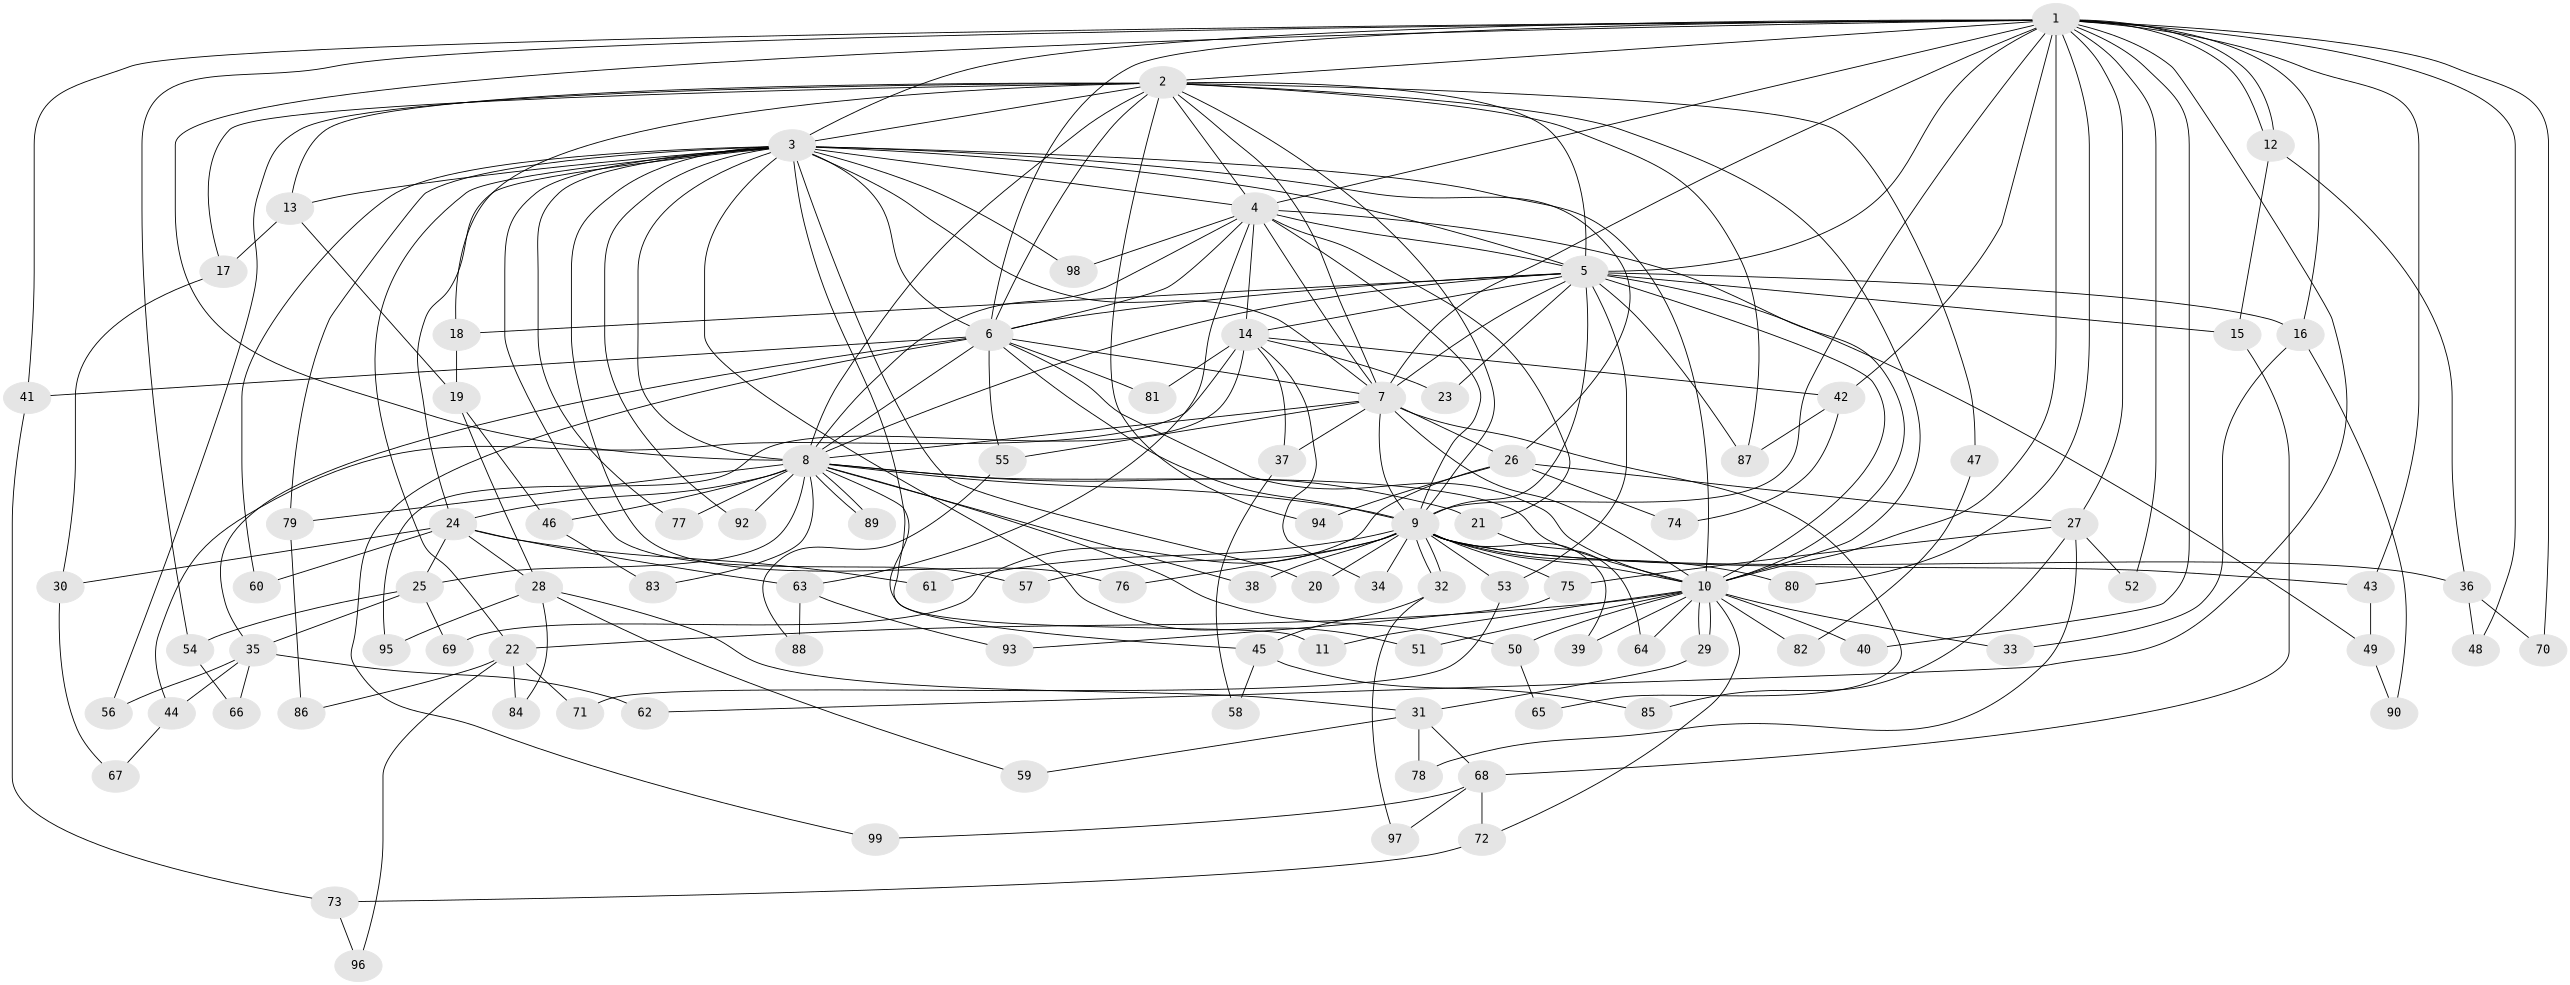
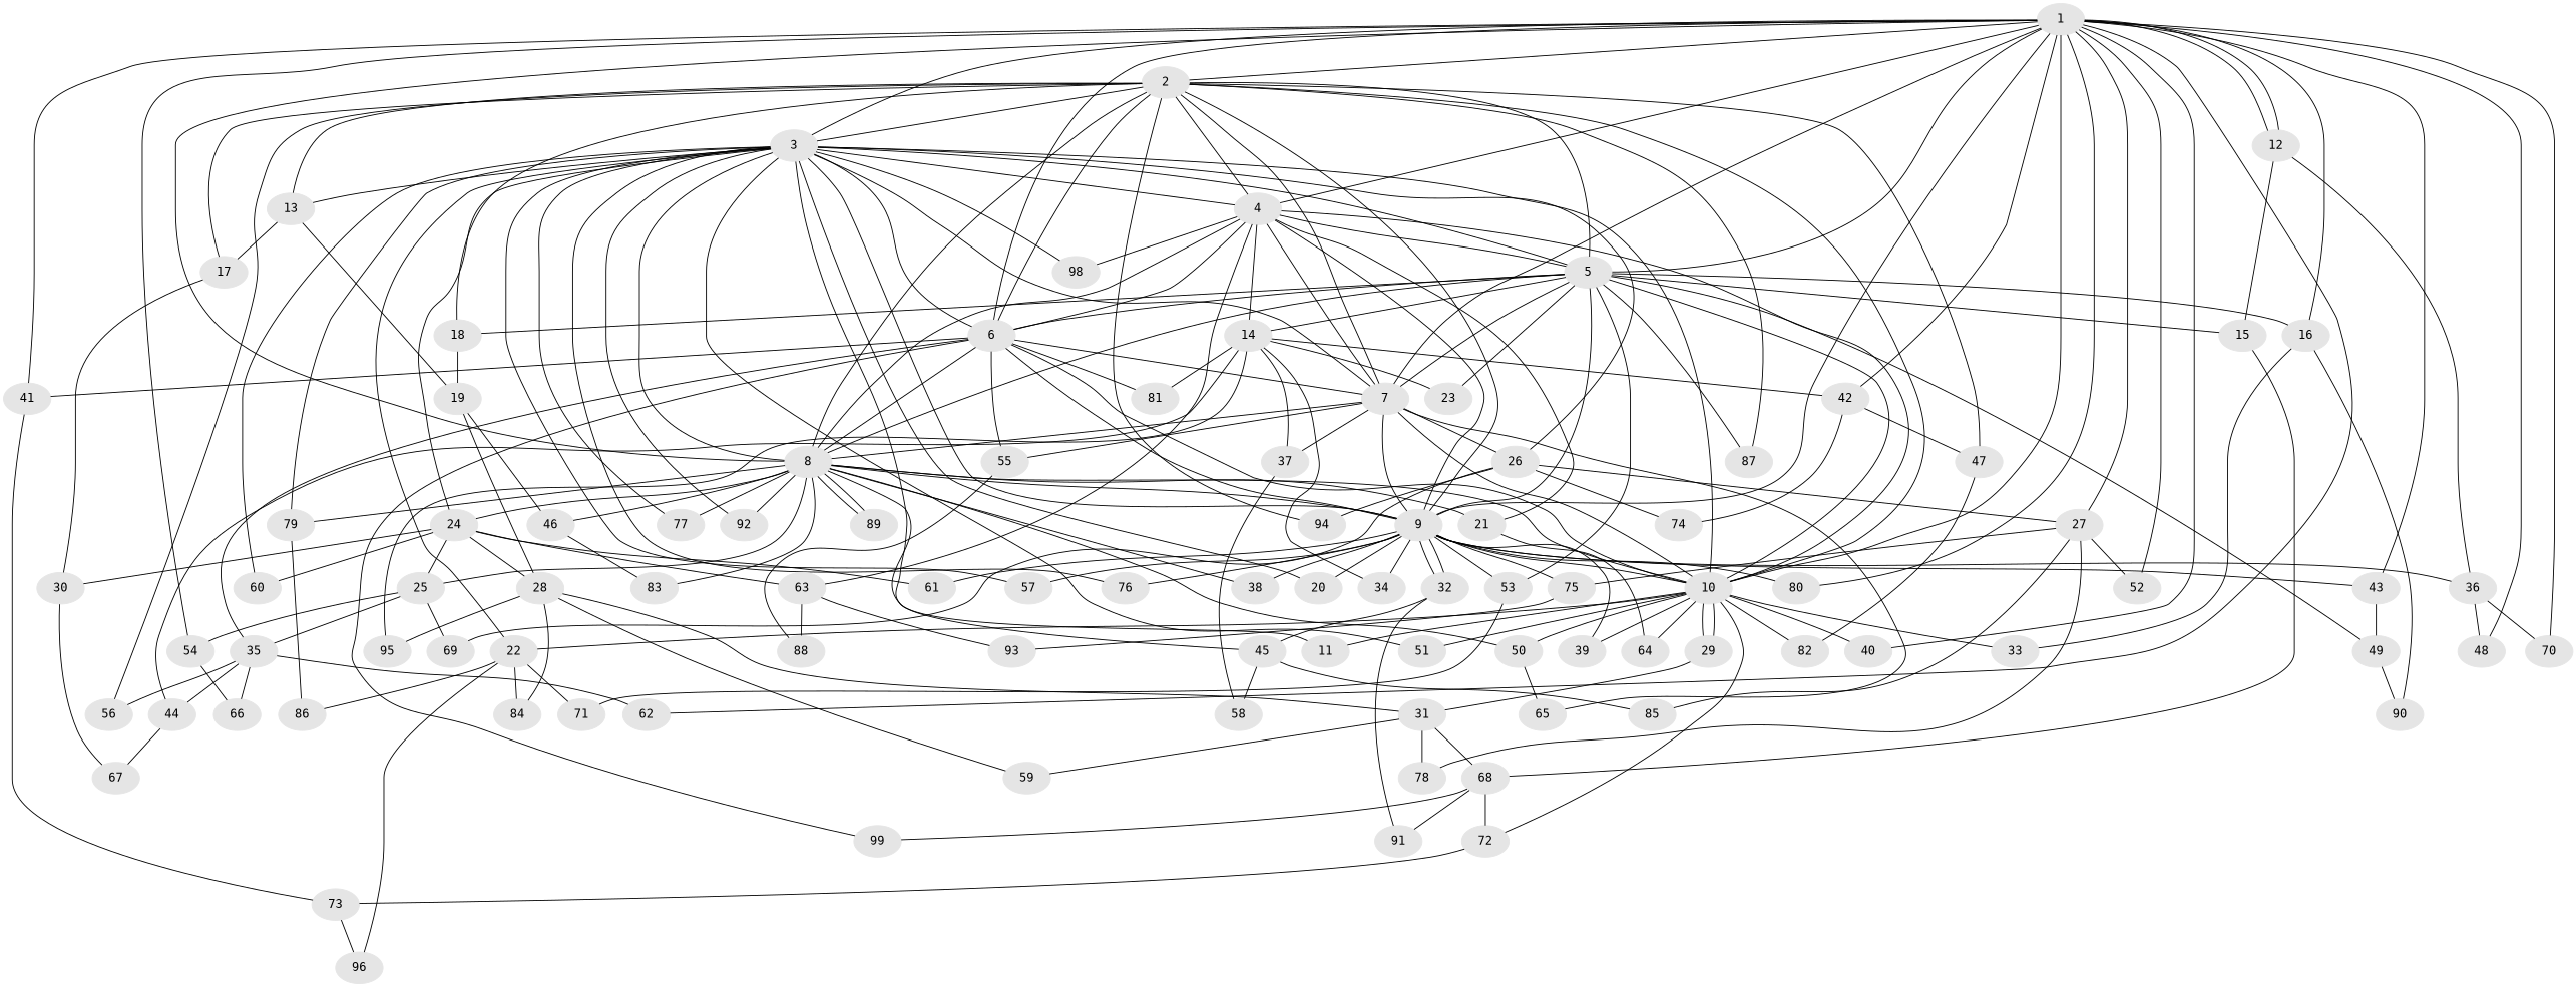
  graph {
    fontname="DejaVu Sans Mono"
    node [color=gray90 fontname="DejaVu Sans Mono" style=filled]
    edge [fontname="DejaVu Sans Mono"]
    1
    2
    3
    4
    5
    6
    7
    8
    9
    10
    12
    16
    27
    40
    41
    42
    43
    48
    52
    54
    62
    70
    80
    13
    17
    18
    47
    56
    87
    94
    20
    22
    24
    26
    45
    51
    57
    60
    76
    77
    79
    92
    98
    14
    21
    63
    15
    23
    49
    53
    35
    55
    81
    n54 [label=99]
    37
    65
    11
    25
    38
    46
    50
    83
    89
    32
    34
    36
    39
    61
    75
    29
    33
    64
    72
    82
    90
    78
    85
    73
    74
    66
    19
    30
    71
    84
    86
    96
    28
    69
    58
    44
    95
    88
    93
    68
-   97
+   97 [label=91]
    31
    67
    59
    1 -- 2
    1 -- 3
    1 -- 4
    1 -- 5
    1 -- 6
    1 -- 7
    1 -- 8
    1 -- 9
    1 -- 10
    1 -- 12
    1 -- 12
    1 -- 16
    1 -- 27
    1 -- 40
    1 -- 41
    1 -- 42
    1 -- 43
    1 -- 48
    1 -- 52
    1 -- 54
    1 -- 62
    1 -- 70
    1 -- 80
    2 -- 3
    2 -- 4
    2 -- 5
    2 -- 6
    2 -- 7
    2 -- 8
    2 -- 9
    2 -- 10
    2 -- 13
    2 -- 17
    2 -- 18
    2 -- 47
    2 -- 56
    2 -- 87
    2 -- 94
    3 -- 4
    3 -- 5
    3 -- 6
    3 -- 7
    3 -- 8
+   3 -- 9
    3 -- 10
    3 -- 13
    3 -- 20
    3 -- 22
    3 -- 24
    3 -- 26
    3 -- 45
    3 -- 51
    3 -- 57
    3 -- 60
    3 -- 76
    3 -- 77
    3 -- 79
    3 -- 92
    3 -- 98
    4 -- 5
    4 -- 6
    4 -- 7
    4 -- 8
    4 -- 9
    4 -- 10
    4 -- 98
    4 -- 14
    4 -- 21
    4 -- 63
    5 -- 6
    5 -- 7
    5 -- 8
    5 -- 9
    5 -- 10
    5 -- 16
    5 -- 18
    5 -- 87
    5 -- 14
    5 -- 15
    5 -- 23
    5 -- 49
    5 -- 53
    6 -- 7
    6 -- 8
    6 -- 9
    6 -- 10
    6 -- 41
    6 -- 35
    6 -- 55
    6 -- 81
    6 -- n54
    7 -- 8
    7 -- 9
    7 -- 10
    7 -- 26
    7 -- 55
    7 -- 37
    7 -- 65
    8 -- 9
    8 -- 10
    8 -- 24
    8 -- 77
    8 -- 79
    8 -- 92
    8 -- 21
    8 -- 11
    8 -- 25
    8 -- 38
    8 -- 46
    8 -- 50
    8 -- 83
    8 -- 89
    8 -- 89
    9 -- 10
    9 -- 43
    9 -- 80
    9 -- 20
    9 -- 57
    9 -- 76
    9 -- 53
    9 -- 38
    9 -- 32
    9 -- 32
    9 -- 34
    9 -- 36
    9 -- 39
    9 -- 61
    9 -- 75
    10 -- 40
    10 -- 22
    10 -- 51
    10 -- 11
    10 -- 50
    10 -- 39
    10 -- 29
    10 -- 29
    10 -- 33
    10 -- 64
    10 -- 72
    10 -- 82
    12 -- 15
    12 -- 36
    16 -- 33
    16 -- 90
    27 -- 52
    27 -- 75
    27 -- 78
    27 -- 85
    41 -- 73
-   42 -- 87
+   42 -- 47
    42 -- 74
    43 -- 49
    54 -- 66
    13 -- 17
    13 -- 19
    17 -- 30
    18 -- 19
    47 -- 82
    22 -- 71
    22 -- 84
    22 -- 86
    22 -- 96
    24 -- 60
    24 -- 63
    24 -- 25
    24 -- 61
    24 -- 30
    24 -- 28
    26 -- 27
    26 -- 94
    26 -- 74
    26 -- 69
    45 -- 85
    45 -- 58
    79 -- 86
    14 -- 42
    14 -- 23
    14 -- 81
    14 -- 37
    14 -- 34
    14 -- 44
    14 -- 95
    21 -- 64
    63 -- 88
    63 -- 93
    15 -- 68
    49 -- 90
    53 -- 71
    35 -- 62
    35 -- 56
    35 -- 66
    35 -- 44
    55 -- 88
    37 -- 58
    25 -- 54
    25 -- 35
    25 -- 69
    46 -- 83
    50 -- 65
    32 -- 45
    32 -- 97
    36 -- 48
    36 -- 70
    75 -- 93
    29 -- 31
    72 -- 73
    73 -- 96
    19 -- 46
    19 -- 28
    30 -- 67
    28 -- 84
    28 -- 95
    28 -- 31
    28 -- 59
    44 -- 67
    68 -- n54
    68 -- 72
    68 -- 97
    31 -- 78
    31 -- 68
    31 -- 59
  }
